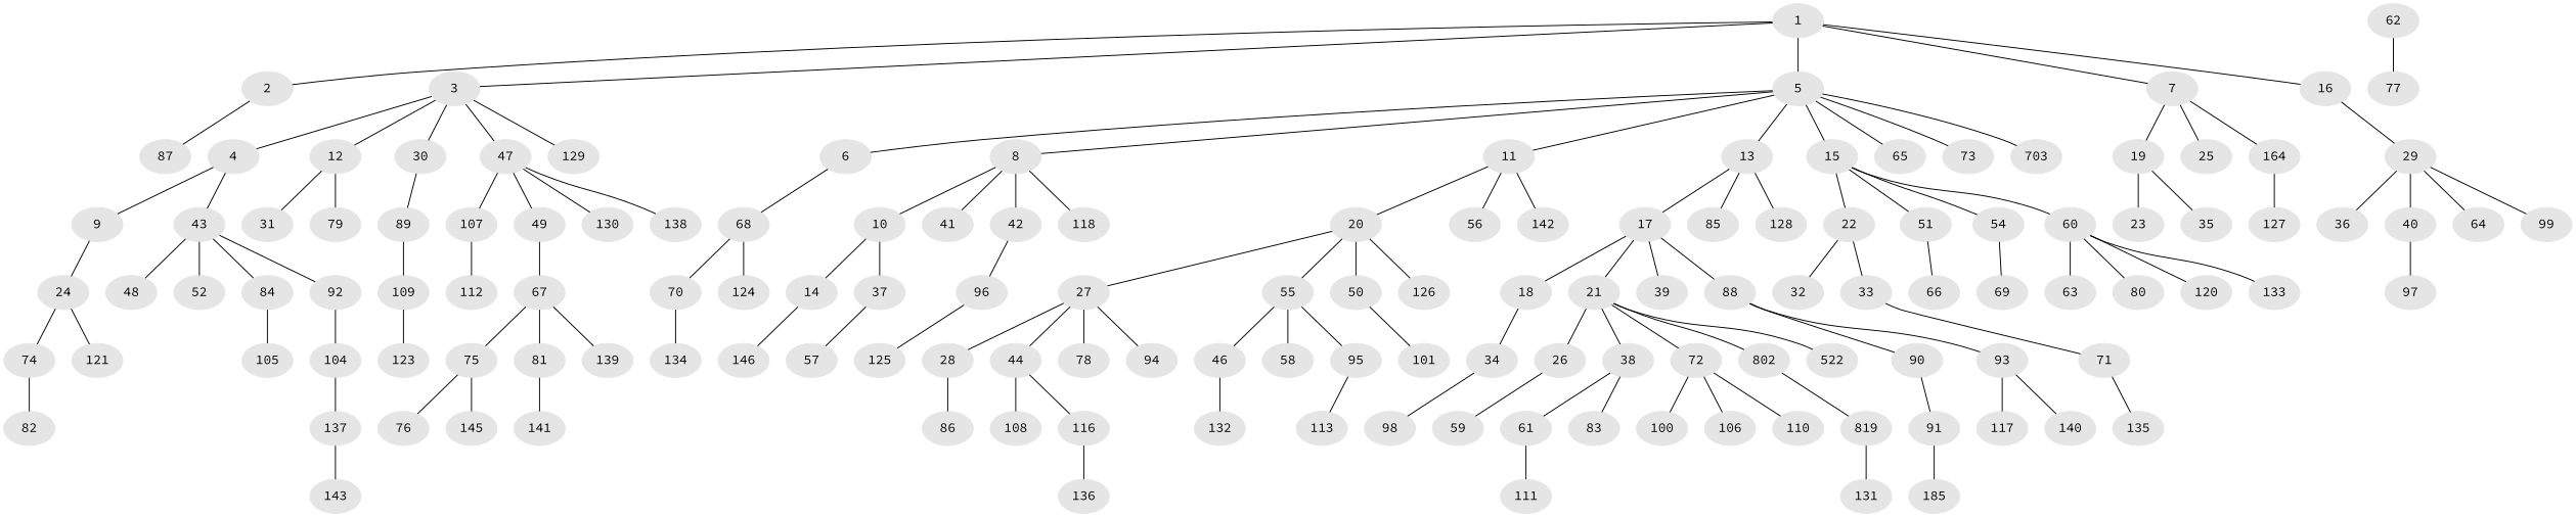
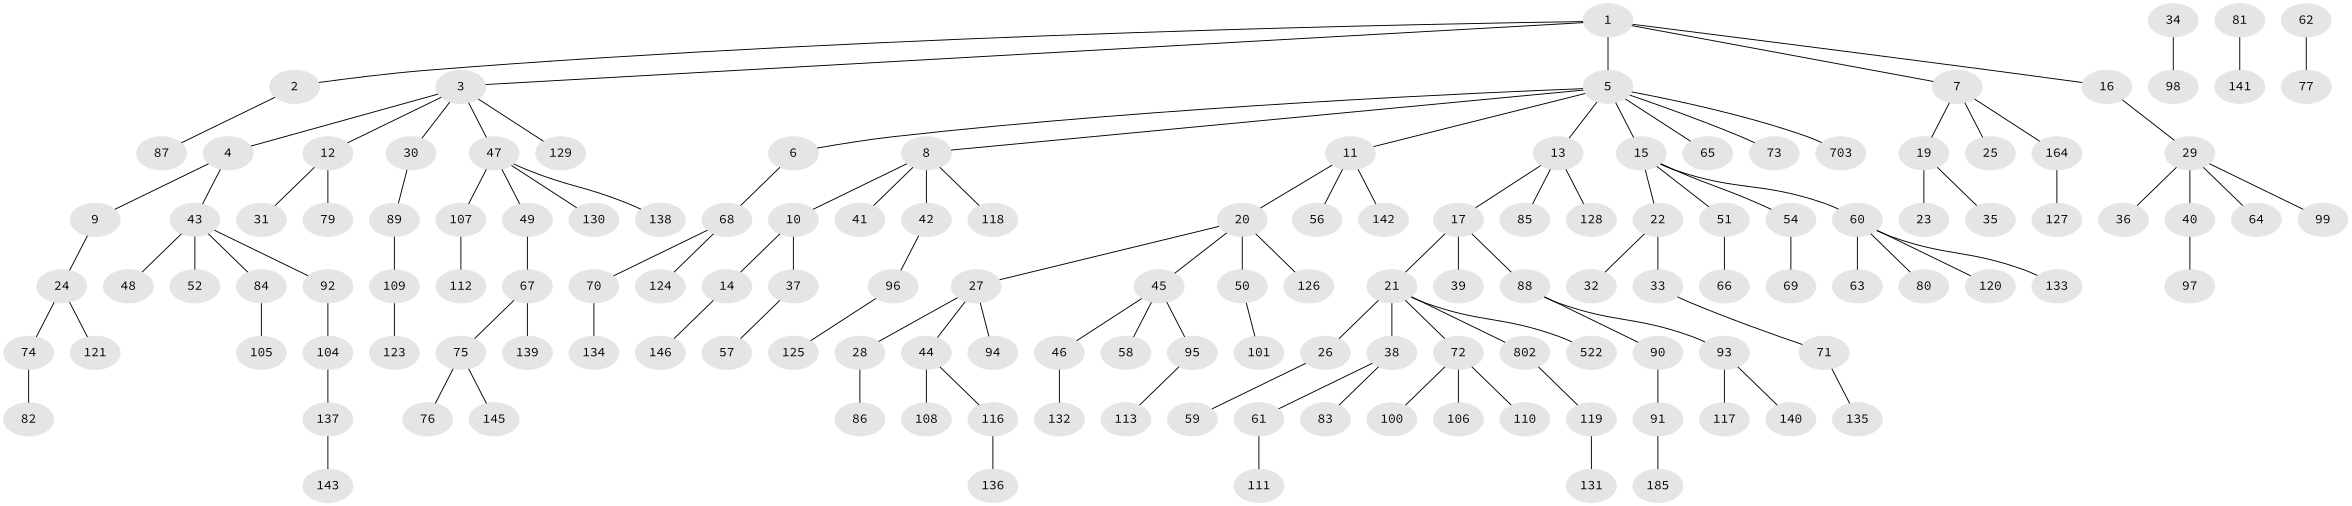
  graph {
    fontname="Source Code Pro"
    node [color=gray90 fontname="Source Code Pro" style=filled]
    edge [fontname="Source Code Pro"]
    1
    2
    3
    5
    7
    16
    87
    4
    12
    30
    47
    129
    6
    8
    11
    13
    15
    65
    73
    n20 [label=703]
    19
    25
    n23 [label=164]
    29
    9
    43
    31
    79
    89
    107
    49
    130
    138
    112
    24
    48
    52
    84
    92
    68
    10
    41
    42
    118
    20
    56
    142
    17
    85
    128
    22
    51
    54
    60
    70
    124
    23
    35
    127
    14
    37
    96
    74
    121
    146
    57
    27
-   45 [label=55]
+   45
    50
    126
-   18
    21
    39
    88
    32
    33
    66
    69
    63
    80
    120
    133
    36
    40
    64
    99
    34
    26
    38
    72
    n91 [label=802]
    n92 [label=522]
    90
    93
    98
    28
    44
-   78
    94
    46
    58
    95
    101
    59
    61
    83
    100
    106
    110
-   119 [label=819]
+   119
    71
    82
    86
    108
    116
    97
    109
    135
    111
    125
    105
    104
    136
    132
    113
    67
    75
    81
    139
    62
    77
    76
    145
    141
    134
    91
    117
    140
    123
    n140 [label=185]
    137
    131
    143
    1 -- 2
    1 -- 3
    1 -- 5
    1 -- 7
    1 -- 16
    2 -- 87
    3 -- 4
    3 -- 12
    3 -- 30
    3 -- 47
    3 -- 129
    5 -- 6
    5 -- 8
    5 -- 11
    5 -- 13
    5 -- 15
    5 -- 65
    5 -- 73
    5 -- n20
    7 -- 19
    7 -- 25
    7 -- n23
    16 -- 29
    4 -- 9
    4 -- 43
    12 -- 31
    12 -- 79
    30 -- 89
    47 -- 107
    47 -- 49
    47 -- 130
    47 -- 138
    6 -- 68
    8 -- 10
    8 -- 41
    8 -- 42
    8 -- 118
    11 -- 20
    11 -- 56
    11 -- 142
    13 -- 17
    13 -- 85
    13 -- 128
    15 -- 22
    15 -- 51
    15 -- 54
    15 -- 60
    19 -- 23
    19 -- 35
    n23 -- 127
    29 -- 36
    29 -- 40
    29 -- 64
    29 -- 99
    9 -- 24
    43 -- 48
    43 -- 52
    43 -- 84
    43 -- 92
    89 -- 109
    107 -- 112
    49 -- 67
    24 -- 74
    24 -- 121
    84 -- 105
    92 -- 104
    68 -- 70
    68 -- 124
    10 -- 14
    10 -- 37
    42 -- 96
    20 -- 27
    20 -- 45
    20 -- 50
    20 -- 126
-   17 -- 18
    17 -- 21
    17 -- 39
    17 -- 88
    22 -- 32
    22 -- 33
    51 -- 66
    54 -- 69
    60 -- 63
    60 -- 80
    60 -- 120
    60 -- 133
    70 -- 134
    14 -- 146
    37 -- 57
    96 -- 125
    74 -- 82
    27 -- 28
    27 -- 44
-   27 -- 78
    27 -- 94
    45 -- 46
    45 -- 58
    45 -- 95
    50 -- 101
-   18 -- 34
    21 -- 26
    21 -- 38
    21 -- 72
    21 -- n91
    21 -- n92
    88 -- 90
    88 -- 93
    33 -- 71
    40 -- 97
    34 -- 98
    26 -- 59
    38 -- 61
    38 -- 83
    72 -- 100
    72 -- 106
    72 -- 110
    n91 -- 119
    90 -- 91
    93 -- 117
    93 -- 140
    28 -- 86
    44 -- 108
    44 -- 116
    46 -- 132
    95 -- 113
    61 -- 111
    119 -- 131
    71 -- 135
    116 -- 136
    109 -- 123
    104 -- 137
    67 -- 75
-   67 -- 81
    67 -- 139
    75 -- 76
    75 -- 145
    81 -- 141
    62 -- 77
    91 -- n140
    137 -- 143
  }
